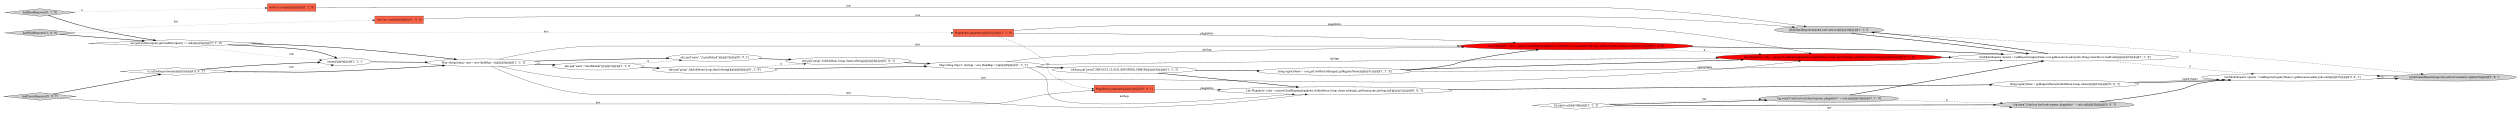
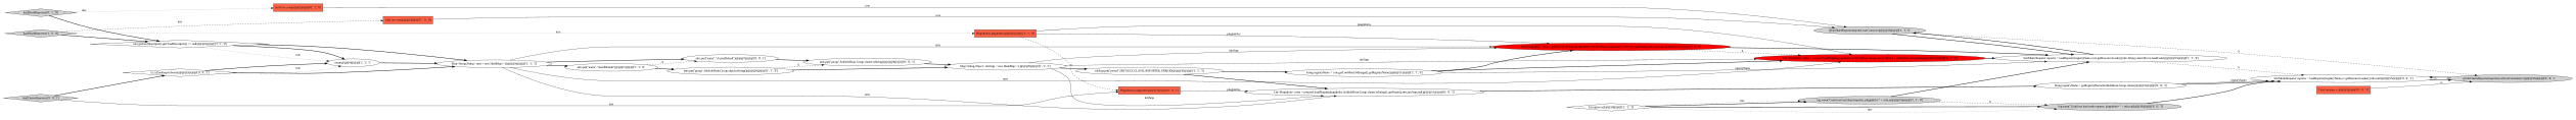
  digraph {
    fontname="Liberation Serif"
    rankdir=LR
    node [fillcolor=white fontname="Liberation Serif" shape=ellipse style=filled]
    edge [fontname="Liberation Serif" style=bold]
    n1 [fillcolor=tomato label="SolrCore core@@@2@@@['0', '1', '0']" shape=box]
    n2 [fillcolor=lightgray label="((SolrShardReporter)reporter).setCore(core)@@@16@@@['1', '1', '0']"]
    n3 [label="SolrMetricReporter reporter = loadReporter(registryName,core.getResourceLoader(),info,String.valueOf(core.hashCode()))@@@15@@@['1', '1', '0']"]
    n4 [fillcolor=lightgray label="((SolrClusterReporter)reporter).setCoreContainer(cc)@@@16@@@['0', '0', '1']"]
    n5 [label="attrs.put(\"group\",SolrInfoBean.Group.cluster.toString())@@@8@@@['0', '0', '1']"]
    n6 [label="Map<String,Object> initArgs = new HashMap<>()@@@9@@@['1', '1', '1']"]
    n7 [fillcolor=red label="List<PluginInfo> infos = prepareCloudPlugins(pluginInfos,SolrInfoBean.Group.shard.toString(),.getName(),attrs,initArgs)@@@12@@@['0', '1', '0']"]
    n8 [fillcolor=red label="List<PluginInfo> infos = prepareCloudPlugins(pluginInfos,SolrInfoBean.Group.shard.toString(),.getName(),attrs,initArgs,null)@@@12@@@['1', '0', '0']"]
    n9 [label="initArgs.put(\"period\",DEFAULT_CLOUD_REPORTER_PERIOD)@@@10@@@['1', '1', '1']"]
    n10 [label="List<PluginInfo> infos = prepareCloudPlugins(pluginInfos,SolrInfoBean.Group.cluster.toString(),.getName(),attrs,initArgs,null)@@@11@@@['0', '0', '1']"]
    n11 [fillcolor=tomato label="PluginInfo(( pluginInfos@@@2@@@['1', '1', '0']" shape=box]
    n12 [fillcolor=tomato label="PluginInfo(( pluginInfos@@@2@@@['0', '0', '1']" shape=box]
    n13 [label="String registryName = core.getCoreMetricManager().getRegistryName()@@@11@@@['1', '1', '0']"]
    n14 [label="SolrMetricReporter reporter = loadReporter(registryName,cc.getResourceLoader(),info,null)@@@15@@@['0', '0', '1']"]
    n15 [fillcolor=lightgray label="loadShardReporters['0', '1', '0']" shape=diamond]
    n16 [label="core.getCoreDescriptor().getCloudDescriptor() == null@@@3@@@['1', '1', '0']" shape=diamond]
    n17 [label="Map<String,String> attrs = new HashMap<>()@@@6@@@['1', '1', '1']"]
    n18 [label="return@@@4@@@['1', '1', '1']"]
+   n19 [fillcolor=tomato label="CoreContainer cc@@@2@@@['0', '0', '1']" shape=box]
    n20 [label="String registryName = getRegistryName(SolrInfoBean.Group.cluster)@@@12@@@['0', '0', '1']"]
    n21 [label="attrs.put(\"group\",SolrInfoBean.Group.shard.toString())@@@8@@@['1', '1', '0']"]
    n22 [fillcolor=lightgray label="log.warn(\"Could not load node reporter, pluginInfo=\" + info,e)@@@19@@@['0', '0', '1']"]
    n23 [label="attrs.put(\"name\",\"clusterDefault\")@@@7@@@['0', '0', '1']"]
    n24 [label="attrs.put(\"name\",\"shardDefault\")@@@7@@@['1', '1', '0']"]
    n25 [fillcolor=lightgray label="log.warn(\"Could not load shard reporter, pluginInfo=\" + info,e)@@@19@@@['1', '1', '0']"]
    n26 [fillcolor=tomato label="SolrCore core@@@2@@@['1', '0', '0']" shape=box]
    n27 [label="!cc.isZooKeeperAware()@@@3@@@['0', '0', '1']" shape=diamond]
    n28 [fillcolor=lightgray label="loadClusterReporters['0', '0', '1']" shape=diamond]
    n29 [label="Exception e@@@18@@@['1', '1', '1']" shape=diamond]
    n30 [fillcolor=lightgray label="loadShardReporters['1', '0', '0']" shape=diamond]
    n1 -> n2 [label=core style=solid]
    n2 -> n3
    n2 -> n4 [label=0 style=dashed]
    n3 -> n2
    n3 -> n14 [label=0 style=dashed]
    n4 -> n14
    n5 -> n6
    n6 -> n7 [label=initArgs style=solid]
    n6 -> n8 [label=initArgs style=solid]
    n6 -> n9
    n6 -> n10 [label=initArgs style=solid]
    n7 -> n3
    n8 -> n3
    n8 -> n7 [label=0 style=dashed]
    n9 -> n10
    n9 -> n13
    n10 -> n20
    n11 -> n7 [label=pluginInfos style=solid]
    n11 -> n8 [label=pluginInfos style=solid]
    n11 -> n12 [label=0 style=dashed]
    n12 -> n10 [label=pluginInfos style=solid]
    n13 -> n3 [label=registryName style=solid]
    n13 -> n7
    n13 -> n8
    n14 -> n4
-   n15 -> n1 [label=cc style=dotted]
+   n15 -> n1 [label=true style=dotted]
    n15 -> n16
    n16 -> n17
    n16 -> n18
    n16 -> n18 [label=true style=dotted]
    n17 -> n7 [label=attrs style=solid]
    n17 -> n8 [label=attrs style=solid]
    n17 -> n10 [label=attrs style=solid]
    n17 -> n23
    n17 -> n24
    n18 -> n17
+   n19 -> n4 [label=cc style=solid]
    n20 -> n14 [label=registryName style=solid]
    n20 -> n14
    n21 -> n5 [label=0 style=dashed]
    n21 -> n6
    n22 -> n14
    n23 -> n5
    n24 -> n21
    n24 -> n23 [label=0 style=dashed]
    n25 -> n3
    n25 -> n22 [label=0 style=dashed]
    n26 -> n2 [label=core style=solid]
    n27 -> n17
    n27 -> n18
    n27 -> n18 [label=true style=dotted]
    n28 -> n12 [label=true style=solid]
    n28 -> n27
    n29 -> n22
    n29 -> n22 [label=true style=dotted]
    n29 -> n25
    n29 -> n25 [label=true style=dotted]
    n30 -> n11 [label=true style=dotted]
    n30 -> n16
-   n30 -> n26 [label=true style=dotted]
+   n30 -> n26 [label=true style=dashed]
  }
